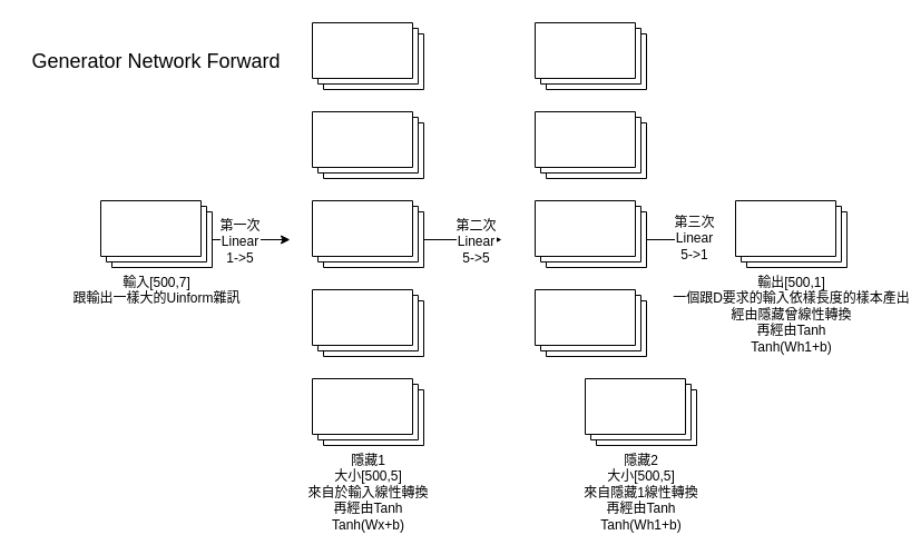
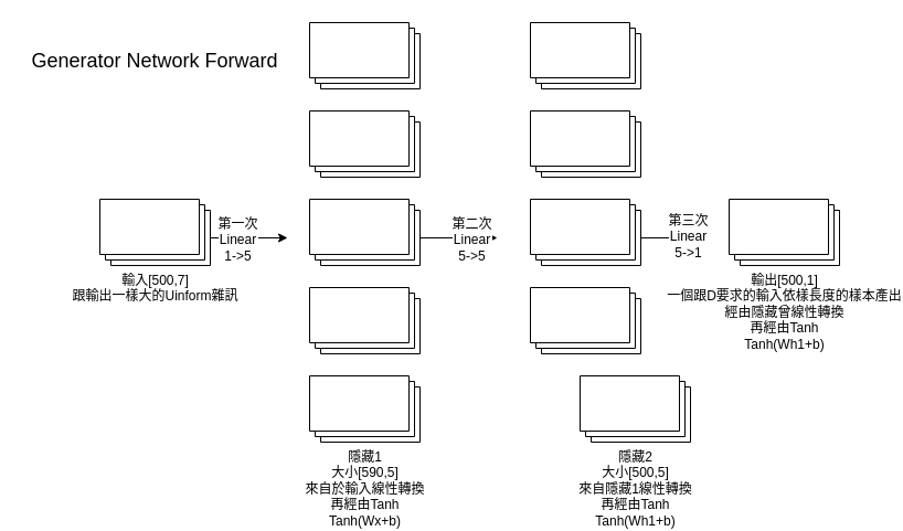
  <mxCell id="0" />
  <mxCell id="1" parent="0" />
  <mxCell id="2" style="edgeStyle=none;rounded=0;orthogonalLoop=1;jettySize=auto;html=1;exitX=0;exitY=0;exitDx=100;exitDy=35;exitPerimeter=0;" edge="1" parent="1" source="4"><mxGeometry relative="1" as="geometry"><mxPoint x="260" y="215" as="targetPoint" /></mxGeometry></mxCell>
  <mxCell id="3" value="第一次&lt;br&gt;Linear&lt;br&gt;1-&amp;gt;5&lt;br&gt;" style="text;html=1;resizable=0;points=[];align=center;verticalAlign=middle;labelBackgroundColor=#ffffff;" vertex="1" connectable="0" parent="2"><mxGeometry x="-0.32" y="-1" relative="1" as="geometry"><mxPoint as="offset" /></mxGeometry></mxCell>
  <mxCell id="4" value="輸入[500,7]&lt;br&gt;跟輸出一樣大的Uinform雜訊&lt;br&gt;" style="verticalLabelPosition=bottom;verticalAlign=top;html=1;shape=mxgraph.basic.layered_rect;dx=10;outlineConnect=0;" vertex="1" parent="1"><mxGeometry x="90" y="180" width="100" height="60" as="geometry" /></mxCell>
  <mxCell id="5" value="" style="verticalLabelPosition=bottom;verticalAlign=top;html=1;shape=mxgraph.basic.layered_rect;dx=10;outlineConnect=0;" vertex="1" parent="1"><mxGeometry x="280" y="20" width="100" height="60" as="geometry" /></mxCell>
  <mxCell id="6" value="" style="verticalLabelPosition=bottom;verticalAlign=top;html=1;shape=mxgraph.basic.layered_rect;dx=10;outlineConnect=0;" vertex="1" parent="1"><mxGeometry x="280" y="100" width="100" height="60" as="geometry" /></mxCell>
  <mxCell id="7" style="edgeStyle=none;rounded=0;orthogonalLoop=1;jettySize=auto;html=1;exitX=0;exitY=0;exitDx=100;exitDy=35;exitPerimeter=0;" edge="1" parent="1" source="9"><mxGeometry relative="1" as="geometry"><mxPoint x="450" y="215" as="targetPoint" /></mxGeometry></mxCell>
  <mxCell id="8" value="第二次&lt;br&gt;Linear&lt;br&gt;5-&amp;gt;5&lt;br&gt;" style="text;html=1;resizable=0;points=[];align=center;verticalAlign=middle;labelBackgroundColor=#ffffff;" vertex="1" connectable="0" parent="7"><mxGeometry x="0.309" y="-1" relative="1" as="geometry"><mxPoint as="offset" /></mxGeometry></mxCell>
  <mxCell id="9" value="" style="verticalLabelPosition=bottom;verticalAlign=top;html=1;shape=mxgraph.basic.layered_rect;dx=10;outlineConnect=0;" vertex="1" parent="1"><mxGeometry x="280" y="180" width="100" height="60" as="geometry" /></mxCell>
  <mxCell id="10" value="" style="verticalLabelPosition=bottom;verticalAlign=top;html=1;shape=mxgraph.basic.layered_rect;dx=10;outlineConnect=0;" vertex="1" parent="1"><mxGeometry x="280" y="260" width="100" height="60" as="geometry" /></mxCell>
- <mxCell id="11" value="隱藏1&lt;br&gt;大小[500,5]&lt;br&gt;來自於輸入線性轉換&lt;br&gt;再經由Tanh&lt;br&gt;Tanh(Wx+b)&lt;br&gt;" style="verticalLabelPosition=bottom;verticalAlign=top;html=1;shape=mxgraph.basic.layered_rect;dx=10;outlineConnect=0;" vertex="1" parent="1"><mxGeometry x="280" y="340" width="100" height="60" as="geometry" /></mxCell>
+ <mxCell id="11" value="隱藏1&lt;br&gt;大小[590,5]&lt;br&gt;來自於輸入線性轉換&lt;br&gt;再經由Tanh&lt;br&gt;Tanh(Wx+b)&lt;br&gt;" style="verticalLabelPosition=bottom;verticalAlign=top;html=1;shape=mxgraph.basic.layered_rect;dx=10;outlineConnect=0;" vertex="1" parent="1"><mxGeometry x="280" y="340" width="100" height="60" as="geometry" /></mxCell>
  <mxCell id="12" value="隱藏2&lt;br&gt;大小[500,5]&lt;br&gt;來自隱藏1線性轉換&lt;br&gt;再經由Tanh&lt;br&gt;Tanh(Wh1+b)&lt;br&gt;" style="verticalLabelPosition=bottom;verticalAlign=top;html=1;shape=mxgraph.basic.layered_rect;dx=10;outlineConnect=0;" vertex="1" parent="1"><mxGeometry x="525" y="340" width="100" height="60" as="geometry" /></mxCell>
  <mxCell id="13" value="" style="verticalLabelPosition=bottom;verticalAlign=top;html=1;shape=mxgraph.basic.layered_rect;dx=10;outlineConnect=0;" vertex="1" parent="1"><mxGeometry x="480" y="260" width="100" height="60" as="geometry" /></mxCell>
  <mxCell id="14" style="edgeStyle=none;rounded=0;orthogonalLoop=1;jettySize=auto;html=1;exitX=0;exitY=0;exitDx=100;exitDy=35;exitPerimeter=0;" edge="1" parent="1" source="16"><mxGeometry relative="1" as="geometry"><mxPoint x="640" y="215" as="targetPoint" /></mxGeometry></mxCell>
  <mxCell id="15" value="第三次&lt;br&gt;Linear&lt;br&gt;5-&amp;gt;1&lt;br&gt;" style="text;html=1;resizable=0;points=[];align=center;verticalAlign=middle;labelBackgroundColor=#ffffff;" vertex="1" connectable="0" parent="14"><mxGeometry x="0.393" y="2" relative="1" as="geometry"><mxPoint as="offset" /></mxGeometry></mxCell>
  <mxCell id="16" value="" style="verticalLabelPosition=bottom;verticalAlign=top;html=1;shape=mxgraph.basic.layered_rect;dx=10;outlineConnect=0;" vertex="1" parent="1"><mxGeometry x="480" y="180" width="100" height="60" as="geometry" /></mxCell>
  <mxCell id="17" value="" style="verticalLabelPosition=bottom;verticalAlign=top;html=1;shape=mxgraph.basic.layered_rect;dx=10;outlineConnect=0;" vertex="1" parent="1"><mxGeometry x="480" y="100" width="100" height="60" as="geometry" /></mxCell>
  <mxCell id="18" value="" style="verticalLabelPosition=bottom;verticalAlign=top;html=1;shape=mxgraph.basic.layered_rect;dx=10;outlineConnect=0;" vertex="1" parent="1"><mxGeometry x="480" y="20" width="100" height="60" as="geometry" /></mxCell>
  <mxCell id="19" value="輸出[500,1]&lt;br&gt;一個跟D要求的輸入依樣長度的樣本產出&lt;br&gt;經由隱藏曾線性轉換&lt;br&gt;再經由Tanh&lt;br&gt;Tanh(Wh1+b)&lt;br&gt;" style="verticalLabelPosition=bottom;verticalAlign=top;html=1;shape=mxgraph.basic.layered_rect;dx=10;outlineConnect=0;" vertex="1" parent="1"><mxGeometry x="660" y="180" width="100" height="60" as="geometry" /></mxCell>
  <mxCell id="20" value="&lt;font style=&quot;font-size: 18px&quot;&gt;Generator Network Forward&lt;/font&gt;" style="text;html=1;strokeColor=none;fillColor=none;align=center;verticalAlign=middle;whiteSpace=wrap;rounded=0;" vertex="1" parent="1"><mxGeometry x="20" y="25" width="240" height="60" as="geometry" /></mxCell>
